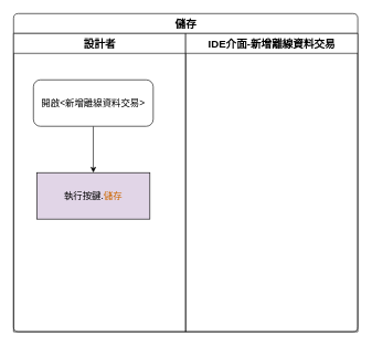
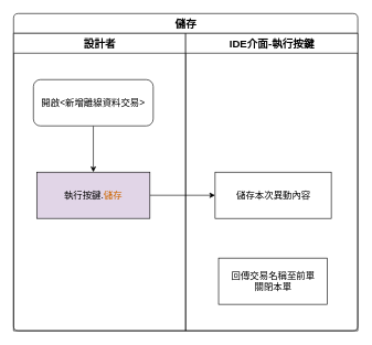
  <mxCell id="0" />
  <mxCell id="1" parent="0" />
  <mxCell id="2" value="儲存" style="swimlane;html=1;childLayout=stackLayout;resizeParent=1;resizeParentMax=0;strokeWidth=1;fontSize=16;rounded=1;arcSize=8;startSize=30;" vertex="1" parent="1"><mxGeometry x="20" y="20" width="520" height="480" as="geometry" /></mxCell>
+ <mxCell id="3" style="edgeStyle=orthogonalEdgeStyle;rounded=0;orthogonalLoop=1;jettySize=auto;html=1;fontSize=14;" edge="1" parent="2" source="7" target="9"><mxGeometry relative="1" as="geometry" /></mxCell>
  <mxCell id="4" value="設計者" style="swimlane;html=1;startSize=30;fontSize=16;strokeWidth=1;" vertex="1" parent="2"><mxGeometry y="30" width="260" height="450" as="geometry" /></mxCell>
  <mxCell id="5" style="edgeStyle=orthogonalEdgeStyle;rounded=0;orthogonalLoop=1;jettySize=auto;html=1;fontSize=14;" edge="1" parent="4" source="6" target="7"><mxGeometry relative="1" as="geometry" /></mxCell>
  <mxCell id="6" value="開啟&amp;lt;新增離線資料交易&amp;gt;" style="rounded=1;whiteSpace=wrap;html=1;strokeWidth=1;fontSize=14;" vertex="1" parent="4"><mxGeometry x="30" y="70" width="181" height="70" as="geometry" /></mxCell>
  <mxCell id="7" value="執行按鍵.&lt;font color=&quot;#cc6600&quot;&gt;儲存&lt;/font&gt;" style="rounded=0;whiteSpace=wrap;html=1;strokeWidth=1;fontSize=14;fillColor=#e1d5e7;" vertex="1" parent="4"><mxGeometry x="35" y="210" width="171" height="70" as="geometry" /></mxCell>
- <mxCell id="8" value="IDE介面-新增離線資料交易" style="swimlane;html=1;startSize=30;fontSize=16;strokeWidth=1;" vertex="1" parent="2"><mxGeometry x="260" y="30" width="260" height="450" as="geometry" /></mxCell>
+ <mxCell id="8" value="IDE介面-執行按鍵" style="swimlane;html=1;startSize=30;fontSize=16;strokeWidth=1;" vertex="1" parent="2"><mxGeometry x="260" y="30" width="260" height="450" as="geometry" /></mxCell>
+ <mxCell id="9" value="儲存本次異動內容" style="rounded=0;whiteSpace=wrap;html=1;strokeWidth=1;fontSize=14;" vertex="1" parent="8"><mxGeometry x="44.5" y="210" width="175.5" height="70" as="geometry" /></mxCell>
+ <mxCell id="10" value="回傳交易名稱至前單&lt;br&gt;關閉本單" style="rounded=0;whiteSpace=wrap;html=1;strokeWidth=1;fontSize=14;" vertex="1" parent="8"><mxGeometry x="49.75" y="340" width="164.5" height="70" as="geometry" /></mxCell>
